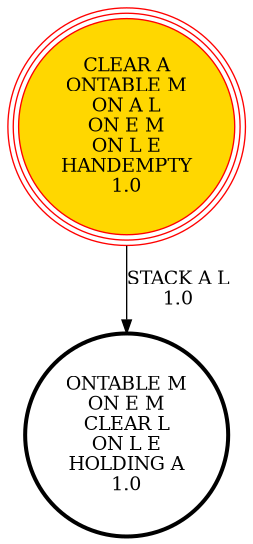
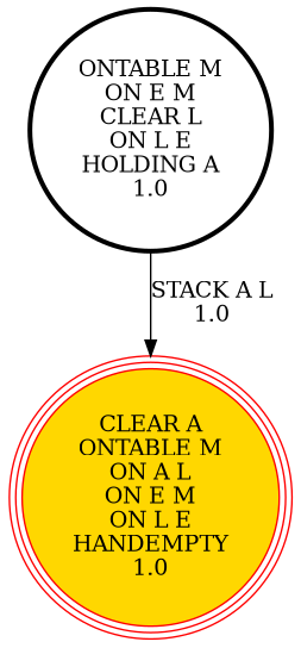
  digraph {
    node [shape=circle]
    "ONTABLE M\nON E M\nCLEAR L\nON L E\nHOLDING A\n1.0\n" [penwidth=3]
    "CLEAR A\nONTABLE M\nON A L\nON E M\nON L E\nHANDEMPTY\n1.0\n" [color=red fillcolor=gold peripheries=3 style=filled]
-   "CLEAR A\nONTABLE M\nON A L\nON E M\nON L E\nHANDEMPTY\n1.0\n" -> "ONTABLE M\nON E M\nCLEAR L\nON L E\nHOLDING A\n1.0\n" [label="STACK A L\n1.0\n"]
+   "ONTABLE M\nON E M\nCLEAR L\nON L E\nHOLDING A\n1.0\n" -> "CLEAR A\nONTABLE M\nON A L\nON E M\nON L E\nHANDEMPTY\n1.0\n" [label="STACK A L\n1.0\n"]
  }
